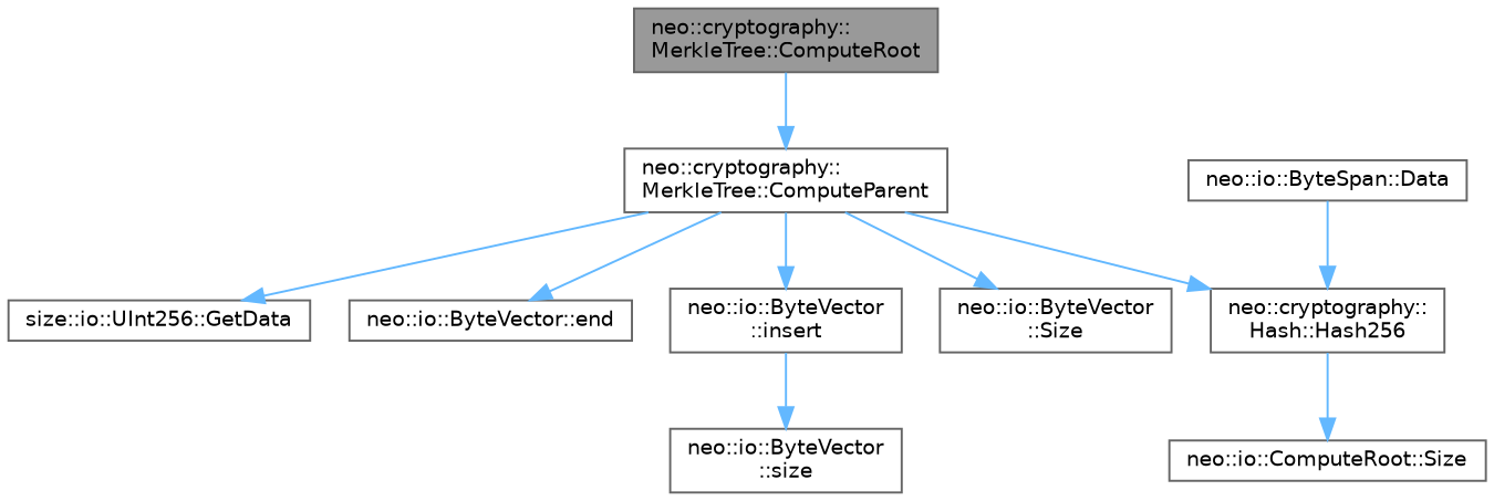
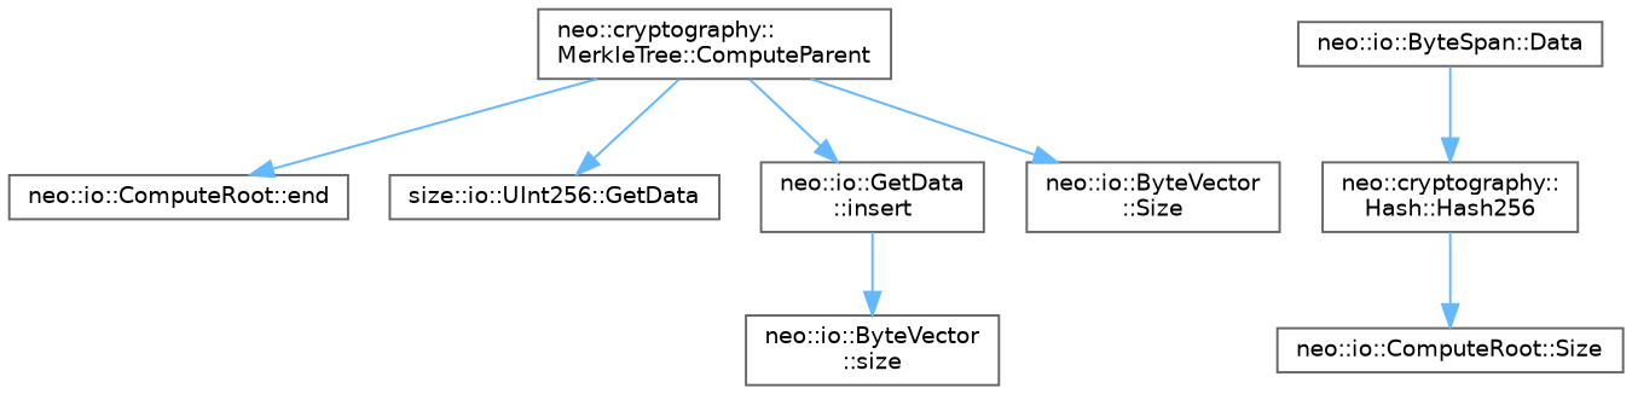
  digraph {
    rankdir=TB
    node [color=grey40 fillcolor=white fontname=Helvetica fontsize=10 shape=box style=filled]
    edge [color=steelblue1 fontname=Helvetica fontsize=10 labelfontname=Helvetica labelfontsize=10 style=solid]
-   n1 [color=gray40 fillcolor=grey60 fontcolor=black height=0.2 label="neo::cryptography::\lMerkleTree::ComputeRoot" width=0.4]
    n2 [height=0.2 label="neo::cryptography::\lMerkleTree::ComputeParent" width=0.4]
-   n3 [height=0.2 label="neo::io::ByteVector::end" width=0.4]
+   n3 [height=0.2 label="neo::io::ComputeRoot::end" width=0.4]
    n4 [height=0.2 label="size::io::UInt256::GetData" width=0.4]
    n5 [height=0.2 label="neo::cryptography::\lHash::Hash256" width=0.4]
-   n6 [height=0.2 label="neo::io::ByteVector\l::insert" width=0.4]
+   n6 [height=0.2 label="neo::io::GetData\l::insert" width=0.4]
    n7 [height=0.2 label="neo::io::ByteVector\l::Size" width=0.4]
    n8 [height=0.2 label="neo::io::ComputeRoot::Size" width=0.4]
    n9 [height=0.2 label="neo::io::ByteVector\l::size" width=0.4]
    n10 [height=0.2 label="neo::io::ByteSpan::Data" width=0.4]
-   n1 -> n2
    n2 -> n3
    n2 -> n4
-   n2 -> n5
    n2 -> n6
    n2 -> n7
    n5 -> n8
    n6 -> n9
    n10 -> n5
  }
